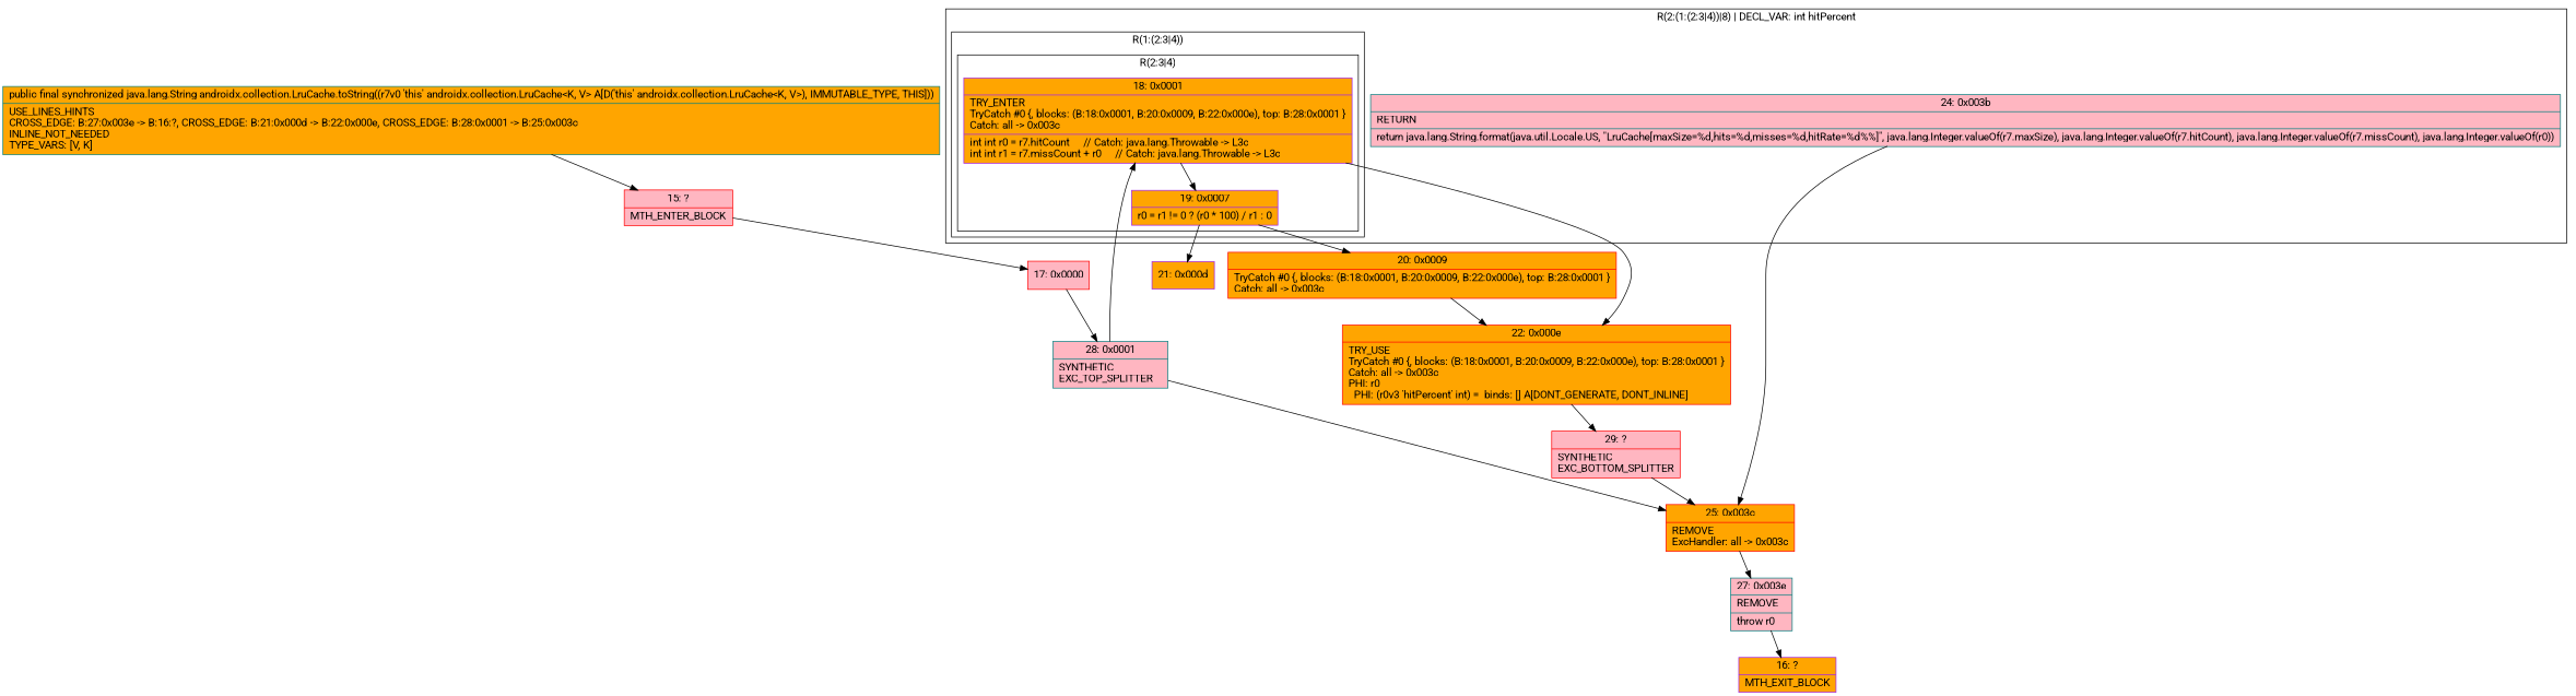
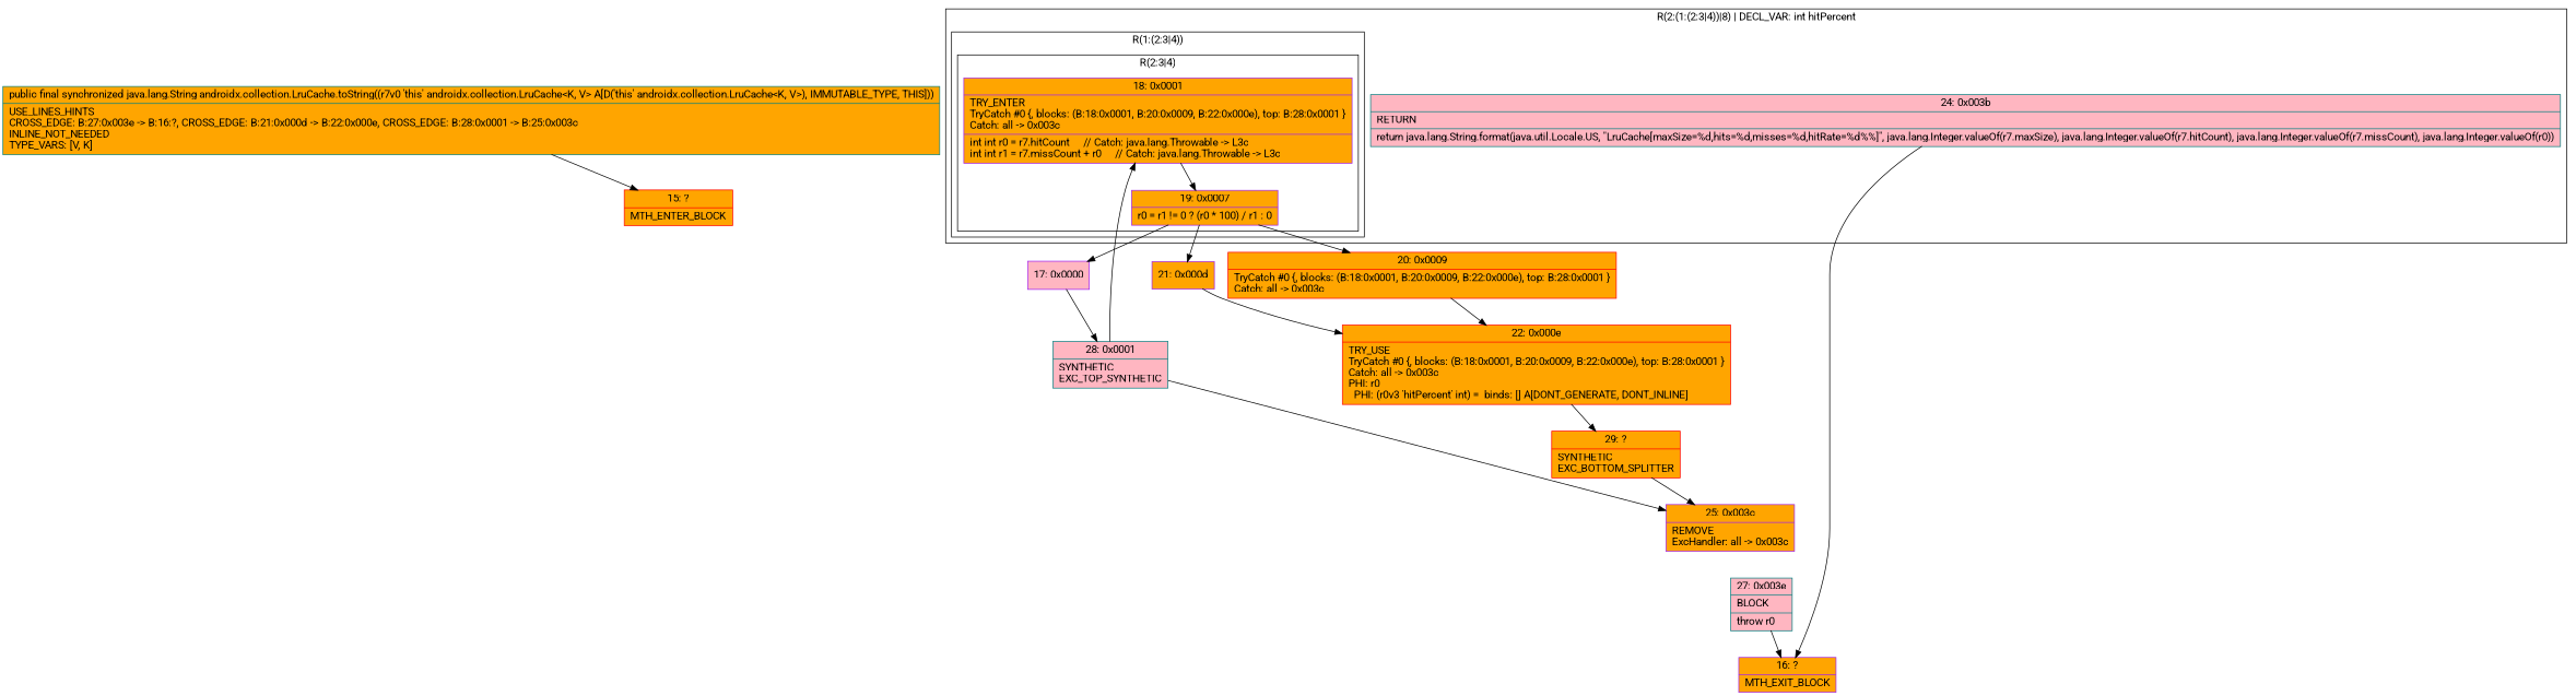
  digraph {
    fontname=Roboto
    node [color=purple fillcolor=orange fontname=Roboto shape=record style=filled]
    edge [fontname=Roboto]
    n1 [label="{18\:\ 0x0001|TRY_ENTER\lTryCatch #0 \{, blocks: (B:18:0x0001, B:20:0x0009, B:22:0x000e), top: B:28:0x0001 \}\lCatch: all \-\> 0x003c\l|int int r0 = r7.hitCount     \/\/ Catch: java.lang.Throwable \-\> L3c\lint int r1 = r7.missCount + r0     \/\/ Catch: java.lang.Throwable \-\> L3c\l}"]
    n2 [label="{19\:\ 0x0007|r0 = r1 != 0 ? (r0 * 100) \/ r1 : 0\l}"]
    n3 [color=teal fillcolor=lightpink label="{24\:\ 0x003b|RETURN\l|return java.lang.String.format(java.util.Locale.US, \"LruCache[maxSize=%d,hits=%d,misses=%d,hitRate=%d%%]\", java.lang.Integer.valueOf(r7.maxSize), java.lang.Integer.valueOf(r7.hitCount), java.lang.Integer.valueOf(r7.missCount), java.lang.Integer.valueOf(r0))\l}"]
    n4 [color=red label="{20\:\ 0x0009|TryCatch #0 \{, blocks: (B:18:0x0001, B:20:0x0009, B:22:0x000e), top: B:28:0x0001 \}\lCatch: all \-\> 0x003c\l}"]
    n5 [label="{21\:\ 0x000d}"]
    n6 [label="{16\:\ ?|MTH_EXIT_BLOCK\l}"]
    n7 [color=red label="{22\:\ 0x000e|TRY_USE\lTryCatch #0 \{, blocks: (B:18:0x0001, B:20:0x0009, B:22:0x000e), top: B:28:0x0001 \}\lCatch: all \-\> 0x003c\lPHI: r0 \l  PHI: (r0v3 'hitPercent' int) =  binds: [] A[DONT_GENERATE, DONT_INLINE]\l}"]
-   n8 [color=red fillcolor=lightpink label="{15\:\ ?|MTH_ENTER_BLOCK\l}"]
-   n9 [color=red fillcolor=lightpink label="{17\:\ 0x0000}"]
-   n10 [color=teal fillcolor=lightpink label="{28\:\ 0x0001|SYNTHETIC\lEXC_TOP_SPLITTER\l}"]
-   n11 [color=red label="{25\:\ 0x003c|REMOVE\lExcHandler: all \-\> 0x003c\l}"]
-   n12 [color=teal fillcolor=lightpink label="{27\:\ 0x003e|REMOVE\l|throw r0\l}"]
-   n13 [color=red fillcolor=lightpink label="{29\:\ ?|SYNTHETIC\lEXC_BOTTOM_SPLITTER\l}"]
+   n8 [color=red label="{15\:\ ?|MTH_ENTER_BLOCK\l}"]
+   n9 [fillcolor=lightpink label="{17\:\ 0x0000}"]
+   n10 [color=teal fillcolor=lightpink label="{28\:\ 0x0001|SYNTHETIC\lEXC_TOP_SYNTHETIC\l}"]
+   n11 [label="{25\:\ 0x003c|REMOVE\lExcHandler: all \-\> 0x003c\l}"]
+   n12 [color=teal fillcolor=lightpink label="{27\:\ 0x003e|BLOCK\l|throw r0\l}"]
+   n13 [color=red label="{29\:\ ?|SYNTHETIC\lEXC_BOTTOM_SPLITTER\l}"]
    n14 [color=teal label="{public final synchronized java.lang.String androidx.collection.LruCache.toString((r7v0 'this' androidx.collection.LruCache\<K, V\> A[D('this' androidx.collection.LruCache\<K, V\>), IMMUTABLE_TYPE, THIS]))  | USE_LINES_HINTS\lCROSS_EDGE: B:27:0x003e \-\> B:16:?, CROSS_EDGE: B:21:0x000d \-\> B:22:0x000e, CROSS_EDGE: B:28:0x0001 \-\> B:25:0x003c\lINLINE_NOT_NEEDED\lTYPE_VARS: [V, K]\l}"]
    subgraph cluster_1 {
      label="R(2:(1:(2:3|4))|8) | DECL_VAR: int hitPercent\l"
      n3
      subgraph cluster_2 {
        label="R(1:(2:3|4))"
        subgraph cluster_3 {
          label="R(2:3|4)"
          n1
          n2
        }
      }
    }
    n1 -> n2
    n2 -> n4
    n2 -> n5
-   n3 -> n11
+   n3 -> n6
    n4 -> n7
-   n1 -> n7
+   n5 -> n7
    n7 -> n13
-   n8 -> n9
+   n2 -> n9
    n9 -> n10
    n10 -> n1
    n10 -> n11
-   n11 -> n12
    n12 -> n6
    n13 -> n11
    n14 -> n8
  }
